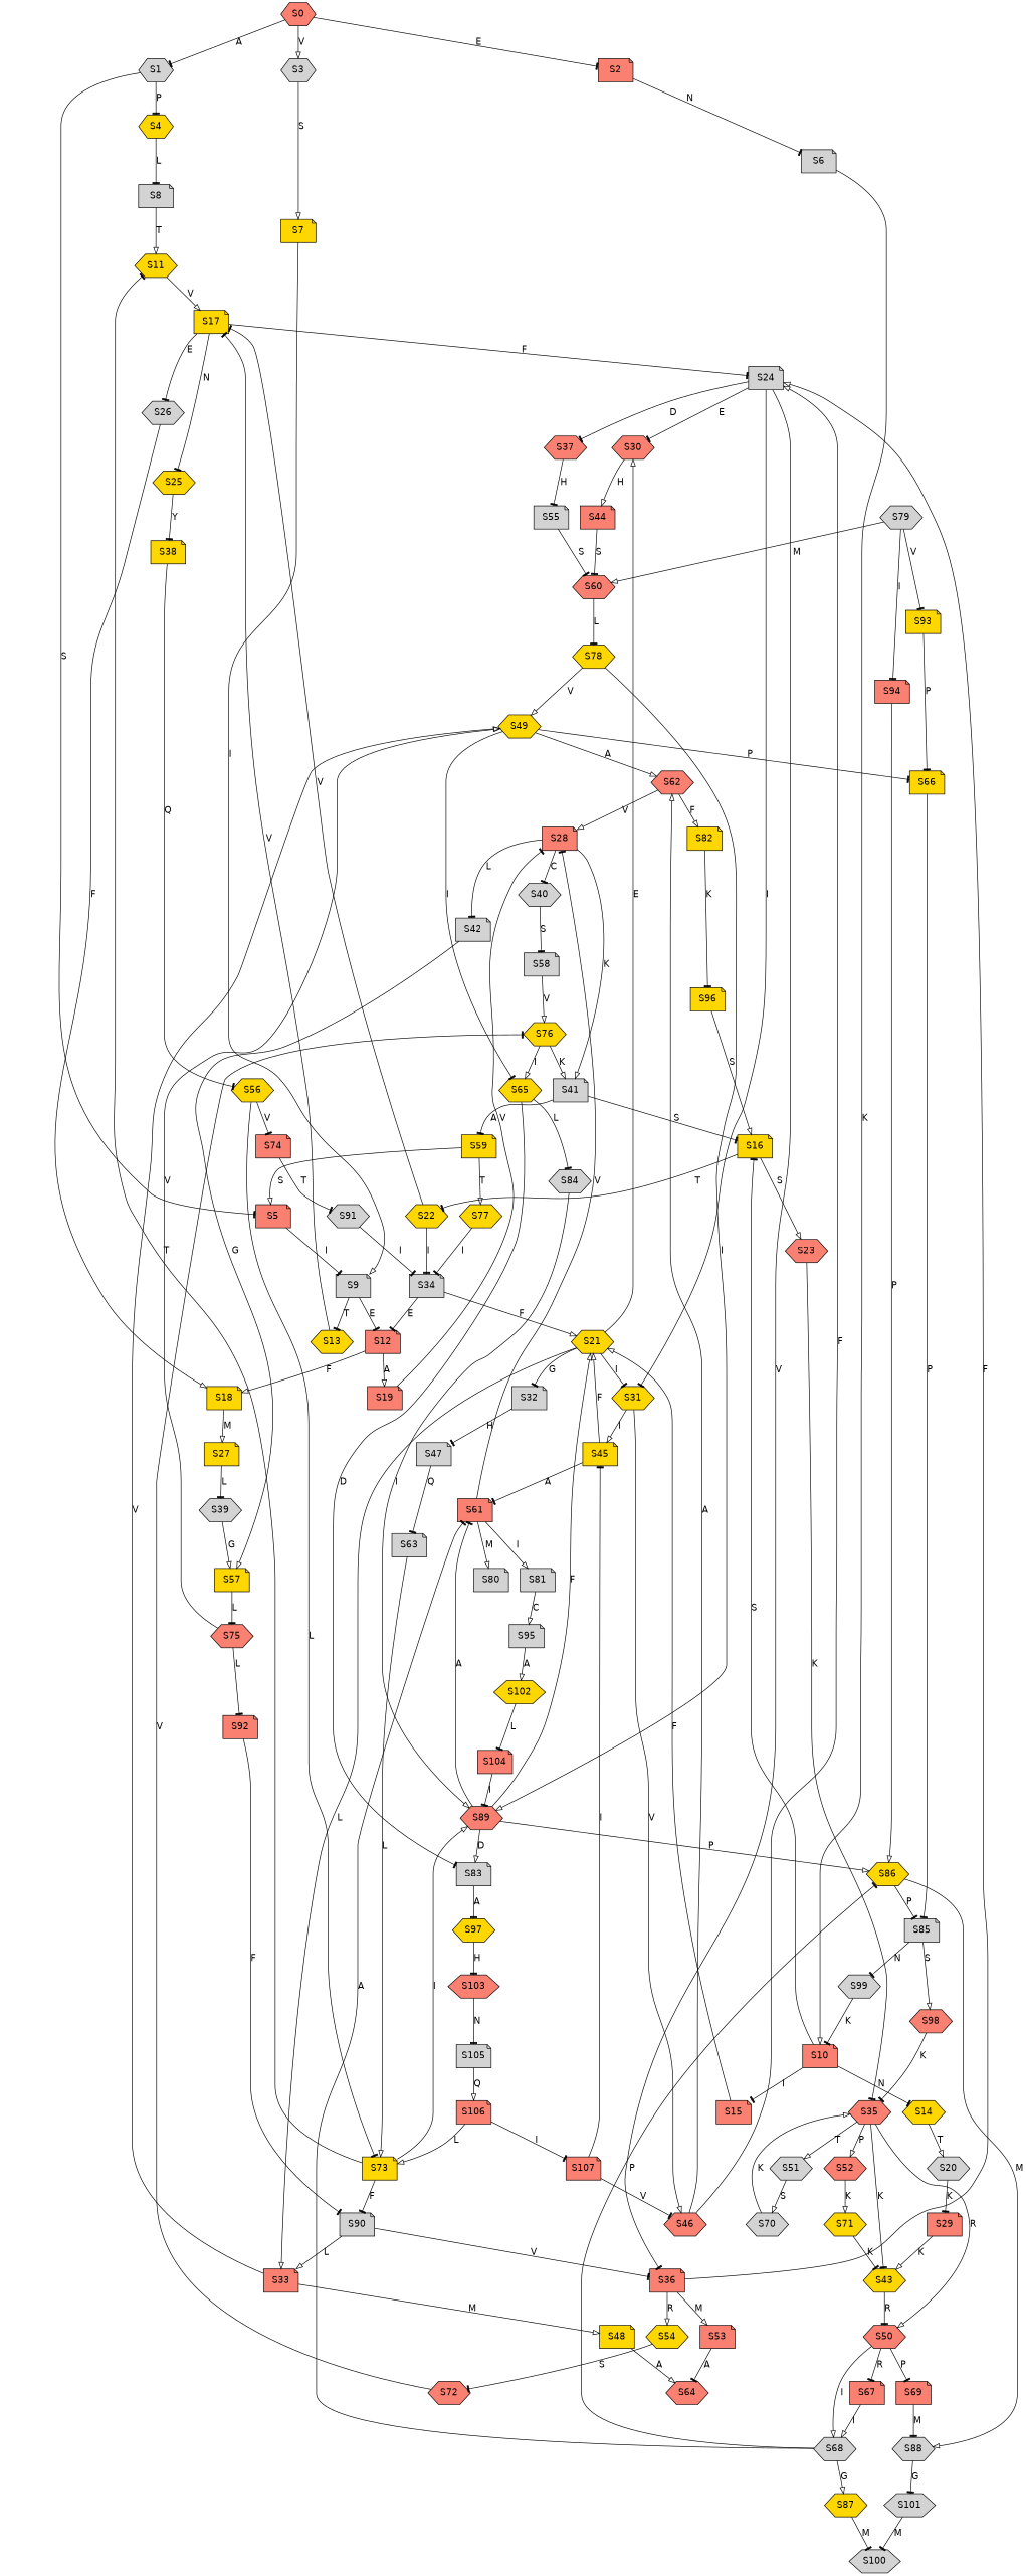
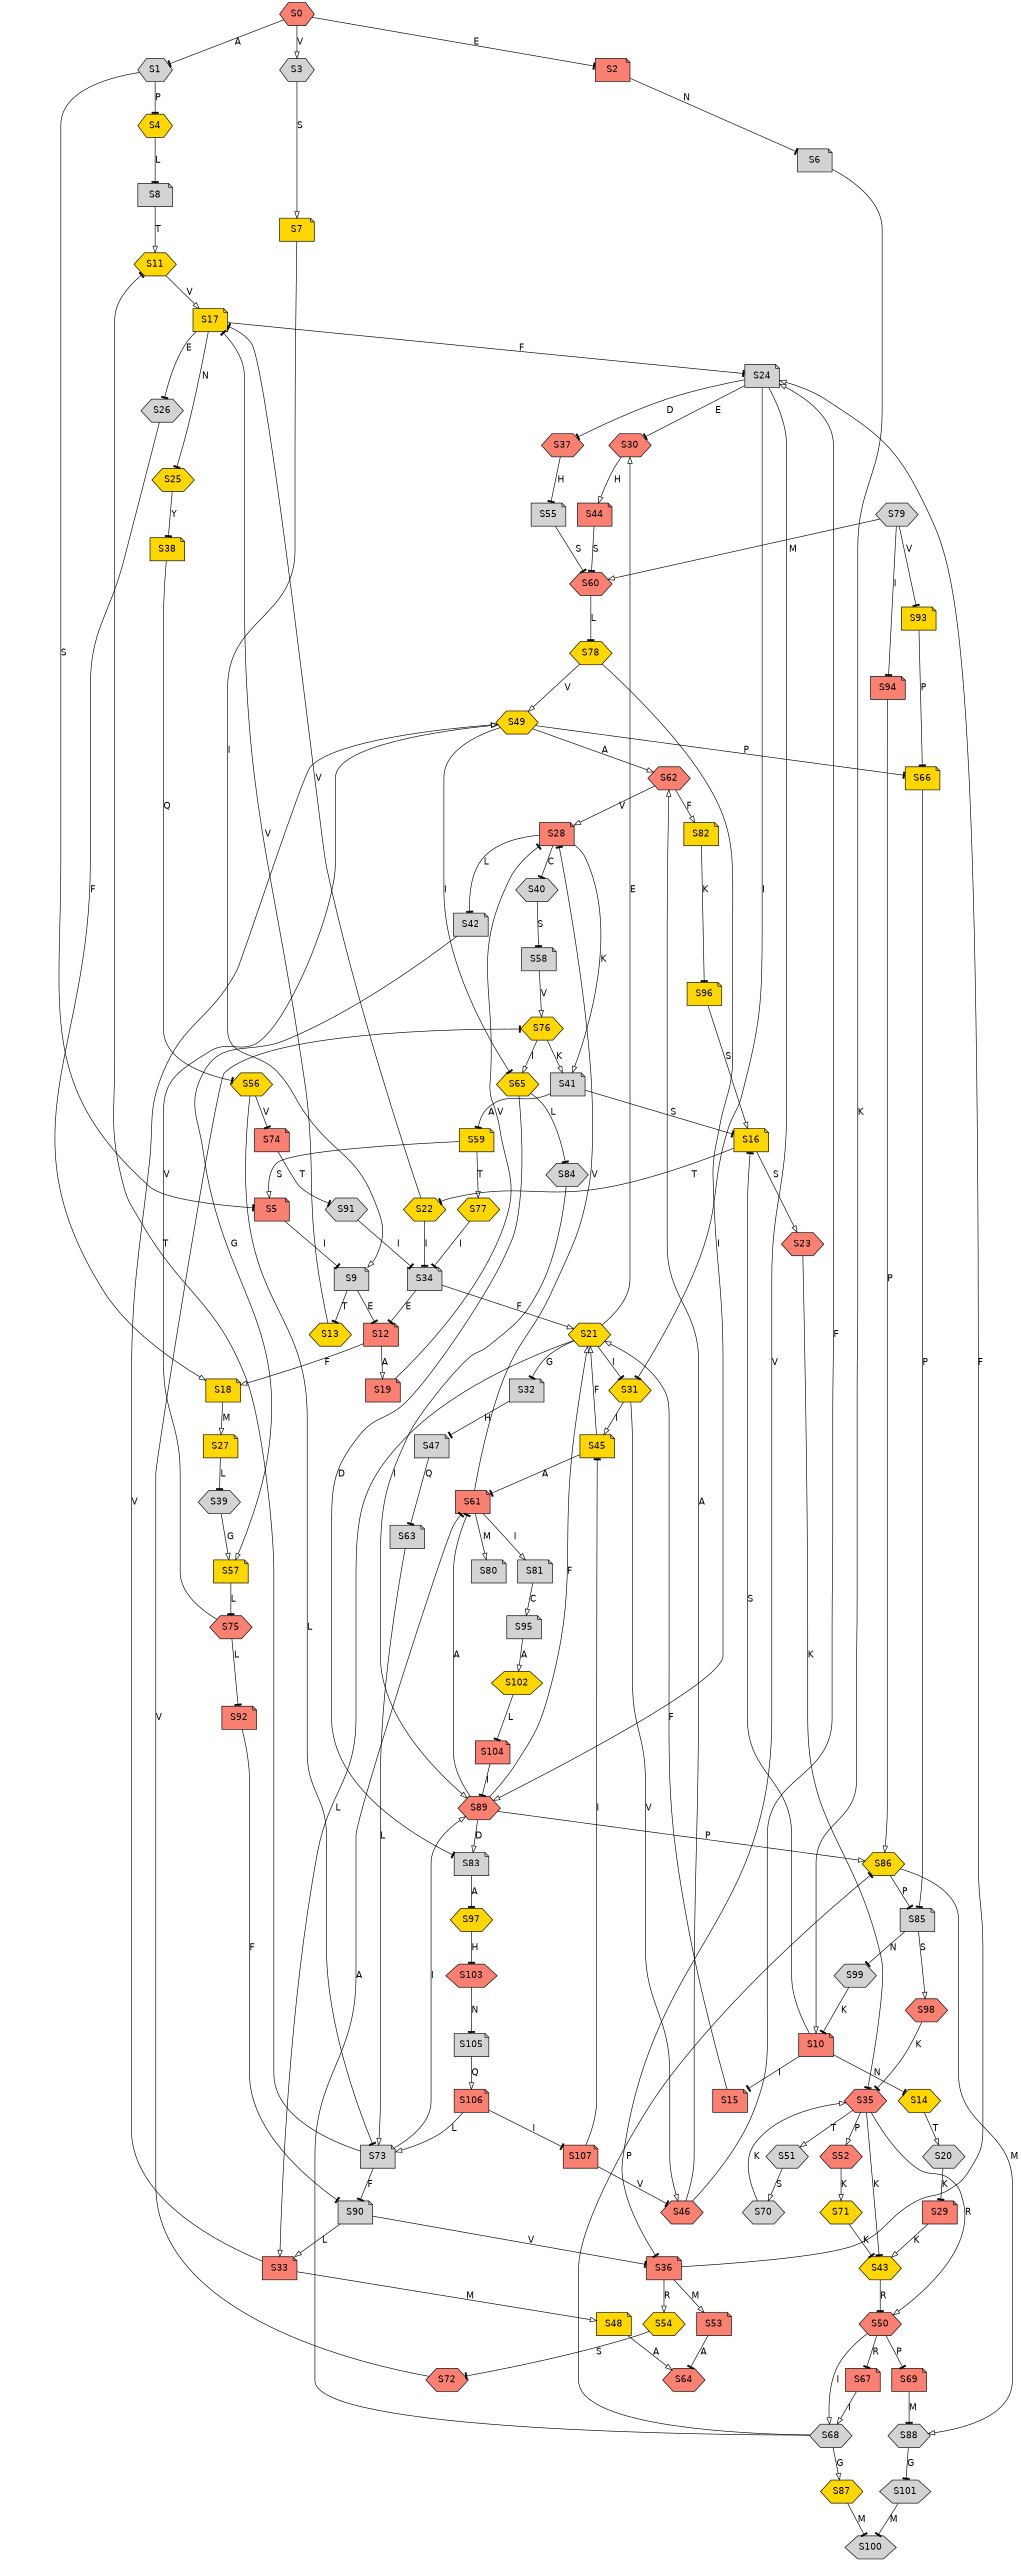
  strict digraph {
    fontname="DejaVu Sans"
    node [fillcolor=salmon fontname="DejaVu Sans" shape=note style=filled]
    edge [arrowhead=tee fontname="DejaVu Sans"]
    S0 [shape=hexagon]
    S1 [fillcolor=lightgrey shape=hexagon]
    S2
    S3 [fillcolor=lightgrey shape=hexagon]
    S4 [fillcolor=gold shape=hexagon]
    S5
    S6 [fillcolor=lightgrey]
    S7 [fillcolor=gold]
    S8 [fillcolor=lightgrey]
    S9 [fillcolor=lightgrey]
    S10
    S11 [fillcolor=gold shape=hexagon]
    S12
    S13 [fillcolor=gold shape=hexagon]
    S14 [fillcolor=gold shape=hexagon]
    S15
    S16 [fillcolor=gold]
    S17 [fillcolor=gold]
    S18 [fillcolor=gold]
    S19
    S20 [fillcolor=lightgrey shape=hexagon]
    S21 [fillcolor=gold shape=hexagon]
    S22 [fillcolor=gold shape=hexagon]
    S23 [shape=hexagon]
    S24 [fillcolor=lightgrey]
    S25 [fillcolor=gold shape=hexagon]
    S26 [fillcolor=lightgrey shape=hexagon]
    S27 [fillcolor=gold]
    S28
    S29
    S30 [shape=hexagon]
    S31 [fillcolor=gold shape=hexagon]
    S32 [fillcolor=lightgrey]
    S33
    S34 [fillcolor=lightgrey]
    S35 [shape=hexagon]
    S36
    S37 [shape=hexagon]
    S38 [fillcolor=gold]
    S39 [fillcolor=lightgrey shape=hexagon]
    S40 [fillcolor=lightgrey shape=hexagon]
    S41 [fillcolor=lightgrey]
    S42 [fillcolor=lightgrey]
    S43 [fillcolor=gold shape=hexagon]
    S44
    S45 [fillcolor=gold]
    S46 [shape=hexagon]
    S47 [fillcolor=lightgrey]
    S48 [fillcolor=gold]
    S49 [fillcolor=gold shape=hexagon]
    S50 [shape=hexagon]
    S51 [fillcolor=lightgrey shape=hexagon]
    S52 [shape=hexagon]
    S53
    S54 [fillcolor=gold shape=hexagon]
    S55 [fillcolor=lightgrey]
    S56 [fillcolor=gold shape=hexagon]
    S57 [fillcolor=gold]
    S58 [fillcolor=lightgrey]
    S59 [fillcolor=gold]
    S60 [shape=hexagon]
    S61
    S62 [shape=hexagon]
    S63 [fillcolor=lightgrey]
    S64 [shape=hexagon]
    S65 [fillcolor=gold shape=hexagon]
    S66 [fillcolor=gold]
    S67
    S68 [fillcolor=lightgrey shape=hexagon]
    S69
    S70 [fillcolor=lightgrey shape=hexagon]
    S71 [fillcolor=gold shape=hexagon]
    S72 [shape=hexagon]
-   S73 [fillcolor=gold]
+   S73 [fillcolor=lightgrey]
    S74
    S75 [shape=hexagon]
    S76 [fillcolor=gold shape=hexagon]
    S77 [fillcolor=gold shape=hexagon]
    S78 [fillcolor=gold shape=hexagon]
    S80 [fillcolor=lightgrey]
    S81 [fillcolor=lightgrey]
    S82 [fillcolor=gold]
    S83 [fillcolor=lightgrey]
    S84 [fillcolor=lightgrey shape=hexagon]
    S85 [fillcolor=lightgrey]
    S86 [fillcolor=gold shape=hexagon]
    S87 [fillcolor=gold shape=hexagon]
    S88 [fillcolor=lightgrey shape=hexagon]
    S89 [shape=hexagon]
    S90 [fillcolor=lightgrey]
    S91 [fillcolor=lightgrey shape=hexagon]
    S92
    S79 [fillcolor=lightgrey shape=hexagon]
    S93 [fillcolor=gold]
    S94
    S95 [fillcolor=lightgrey]
    S96 [fillcolor=gold]
    S97 [fillcolor=gold shape=hexagon]
    S98 [shape=hexagon]
    S99 [fillcolor=lightgrey shape=hexagon]
    S100 [fillcolor=lightgrey shape=hexagon]
    S101 [fillcolor=lightgrey shape=hexagon]
    S102 [fillcolor=gold shape=hexagon]
    S103 [shape=hexagon]
    S104
    S105 [fillcolor=lightgrey]
    S106
    S107
    S0 -> S1 [label=A]
    S0 -> S2 [label=E]
    S0 -> S3 [arrowhead=onormal label=V]
    S1 -> S4 [label=P]
    S1 -> S5 [label=S]
    S2 -> S6 [label=N]
    S3 -> S7 [arrowhead=onormal label=S]
    S4 -> S8 [label=L]
    S5 -> S9 [label=I]
    S6 -> S10 [arrowhead=onormal label=K]
    S7 -> S9 [arrowhead=onormal label=I]
    S8 -> S11 [arrowhead=onormal label=T]
    S9 -> S12 [label=E]
    S9 -> S13 [label=T]
    S10 -> S14 [label=N]
    S10 -> S15 [label=I]
    S10 -> S16 [label=S]
    S11 -> S17 [arrowhead=onormal label=V]
    S12 -> S18 [arrowhead=onormal label=F]
    S12 -> S19 [arrowhead=onormal label=A]
    S13 -> S17 [label=V]
    S14 -> S20 [arrowhead=onormal label=T]
    S15 -> S21 [arrowhead=onormal label=F]
    S16 -> S22 [label=T]
    S16 -> S23 [arrowhead=onormal label=S]
    S17 -> S24 [label=F]
    S17 -> S25 [label=N]
    S17 -> S26 [label=E]
    S18 -> S27 [arrowhead=onormal label=M]
    S19 -> S28 [label=V]
    S20 -> S29 [label=K]
    S21 -> S30 [arrowhead=onormal label=E]
    S21 -> S31 [label=I]
    S21 -> S32 [label=G]
    S21 -> S33 [arrowhead=onormal label=L]
    S22 -> S17 [label=V]
    S22 -> S34 [label=I]
    S23 -> S35 [label=K]
    S24 -> S30 [label=E]
    S24 -> S31 [label=I]
    S24 -> S36 [label=V]
    S24 -> S37 [label=D]
    S25 -> S38 [label=Y]
    S26 -> S18 [arrowhead=onormal label=F]
    S27 -> S39 [label=L]
    S28 -> S40 [label=C]
    S28 -> S41 [arrowhead=onormal label=K]
    S28 -> S42 [label=L]
    S29 -> S43 [arrowhead=onormal label=K]
    S30 -> S44 [arrowhead=onormal label=H]
    S31 -> S45 [arrowhead=onormal label=I]
    S31 -> S46 [arrowhead=onormal label=V]
    S32 -> S47 [label=H]
    S33 -> S48 [arrowhead=onormal label=M]
    S33 -> S49 [arrowhead=onormal label=V]
    S34 -> S12 [label=E]
    S34 -> S21 [arrowhead=onormal label=F]
    S35 -> S43 [label=K]
    S35 -> S50 [arrowhead=onormal label=R]
    S35 -> S51 [arrowhead=onormal label=T]
    S35 -> S52 [arrowhead=onormal label=P]
    S36 -> S24 [arrowhead=onormal label=F]
    S36 -> S53 [arrowhead=onormal label=M]
    S36 -> S54 [arrowhead=onormal label=R]
    S37 -> S55 [label=H]
    S38 -> S56 [label=Q]
    S39 -> S57 [arrowhead=onormal label=G]
    S40 -> S58 [label=S]
    S41 -> S16 [label=S]
    S41 -> S59 [label=A]
    S42 -> S57 [arrowhead=onormal label=G]
    S43 -> S50 [label=R]
    S44 -> S60 [label=S]
    S45 -> S21 [arrowhead=onormal label=F]
    S45 -> S61 [label=A]
    S46 -> S24 [arrowhead=onormal label=F]
    S46 -> S62 [arrowhead=onormal label=A]
    S47 -> S63 [label=Q]
    S48 -> S64 [arrowhead=onormal label=A]
    S49 -> S62 [arrowhead=onormal label=A]
    S49 -> S65 [label=I]
    S49 -> S66 [label=P]
    S50 -> S67 [label=R]
    S50 -> S68 [arrowhead=onormal label=I]
    S50 -> S69 [label=P]
    S51 -> S70 [arrowhead=onormal label=S]
    S52 -> S71 [arrowhead=onormal label=K]
    S53 -> S64 [label=A]
    S54 -> S72 [label=S]
    S55 -> S60 [label=S]
    S56 -> S73 [label=L]
    S56 -> S74 [label=V]
    S57 -> S75 [label=L]
    S58 -> S76 [arrowhead=onormal label=V]
    S59 -> S5 [arrowhead=onormal label=S]
    S59 -> S77 [arrowhead=onormal label=T]
    S60 -> S78 [label=L]
    S61 -> S28 [label=V]
    S61 -> S80 [arrowhead=onormal label=M]
    S61 -> S81 [arrowhead=onormal label=I]
    S62 -> S28 [arrowhead=onormal label=V]
    S62 -> S82 [arrowhead=onormal label=F]
    S63 -> S73 [arrowhead=onormal label=L]
    S65 -> S83 [label=D]
    S65 -> S84 [label=L]
    S66 -> S85 [label=P]
    S67 -> S68 [arrowhead=onormal label=I]
    S68 -> S61 [label=A]
    S68 -> S86 [label=P]
    S68 -> S87 [arrowhead=onormal label=G]
    S69 -> S88 [label=M]
    S70 -> S35 [arrowhead=onormal label=K]
    S71 -> S43 [label=K]
    S72 -> S76 [label=V]
    S73 -> S11 [label=T]
    S73 -> S89 [arrowhead=onormal label=I]
    S73 -> S90 [label=F]
    S74 -> S91 [label=T]
    S75 -> S49 [arrowhead=onormal label=V]
    S75 -> S92 [label=L]
    S76 -> S41 [arrowhead=onormal label=K]
    S76 -> S65 [arrowhead=onormal label=I]
    S77 -> S34 [label=I]
    S78 -> S49 [arrowhead=onormal label=V]
    S78 -> S89 [arrowhead=onormal label=I]
    S81 -> S95 [arrowhead=onormal label=C]
    S82 -> S96 [label=K]
    S83 -> S97 [label=A]
    S84 -> S89 [arrowhead=onormal label=I]
    S85 -> S98 [arrowhead=onormal label=S]
    S85 -> S99 [label=N]
    S86 -> S85 [label=P]
    S86 -> S88 [arrowhead=onormal label=M]
    S87 -> S100 [label=M]
    S88 -> S101 [label=G]
    S89 -> S21 [arrowhead=onormal label=F]
    S89 -> S61 [label=A]
    S89 -> S83 [arrowhead=onormal label=D]
    S89 -> S86 [arrowhead=onormal label=P]
    S90 -> S33 [arrowhead=onormal label=L]
    S90 -> S36 [label=V]
    S91 -> S34 [label=I]
    S92 -> S90 [label=F]
    S79 -> S60 [arrowhead=onormal label=M]
    S79 -> S93 [label=V]
    S79 -> S94 [label=I]
    S93 -> S66 [label=P]
    S94 -> S86 [arrowhead=onormal label=P]
    S95 -> S102 [arrowhead=onormal label=A]
    S96 -> S16 [arrowhead=onormal label=S]
    S97 -> S103 [label=H]
    S98 -> S35 [label=K]
    S99 -> S10 [label=K]
    S101 -> S100 [label=M]
    S102 -> S104 [label=L]
    S103 -> S105 [label=N]
    S104 -> S89 [label=I]
    S105 -> S106 [arrowhead=onormal label=Q]
    S106 -> S73 [arrowhead=onormal label=L]
    S106 -> S107 [label=I]
    S107 -> S45 [label=I]
    S107 -> S46 [label=V]
  }
